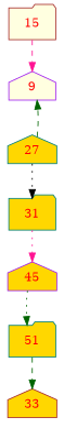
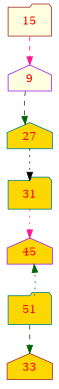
  digraph {
    node [color=teal fillcolor=gold fontcolor=red shape=house style=filled]
    edge [color=darkgreen style=dashed]
    9 [color=purple fillcolor=lightyellow]
    27
    n3 [label=31 shape=folder]
    15 [color=brown fillcolor=lightyellow shape=folder]
    45 [color=purple]
    51 [shape=folder]
    33 [color=brown]
-   27 -> 9
+   9 -> 27
    27 -> n3 [color=black style=dotted]
    n3 -> 45 [color=deeppink style=dotted]
    15 -> 9 [color=deeppink]
-   45 -> 51 [style=dotted]
+   51 -> 45 [style=dotted]
    51 -> 33
  }
